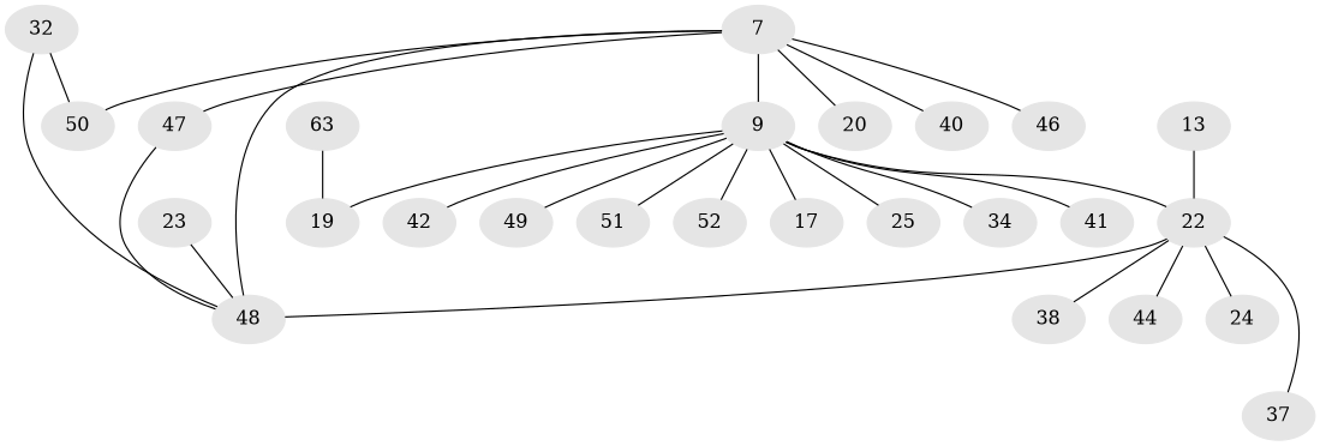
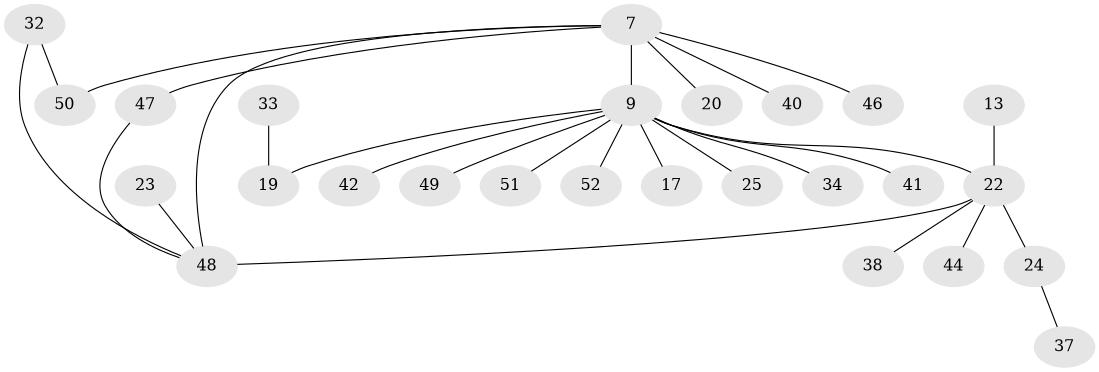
  graph {
    node [color=gray90 style=filled]
    7 [super="+5"]
    9 [super="+6"]
    20 [super="+11"]
    40 [super="+27+35"]
    46
    47 [super="+36+43"]
    48 [super="+18+28+30"]
    50
    17
    19
    22 [super="+14+10"]
    25 [super="+15"]
    34
    41 [super="+39"]
    42 [super="+21"]
    49 [super="+45"]
    51
    52
    24
    37
    38
    44
    13
    23 [super="+16"]
    32 [super="+31"]
-   33 [label=63]
+   33
    7 -- 9 [weight=4]
    7 -- 20
    7 -- 40
    7 -- 46
    7 -- 47
    7 -- 48
    7 -- 50
    9 -- 17
    9 -- 19
    9 -- 22 [weight=4]
    9 -- 25
    9 -- 34
    9 -- 41
    9 -- 42
    9 -- 49
    9 -- 51
    9 -- 52
    47 -- 48
    22 -- 48 [weight=3]
    22 -- 24
-   22 -- 37
+   24 -- 37
    22 -- 38
    22 -- 44
    13 -- 22
    23 -- 48
    32 -- 48
    32 -- 50
    33 -- 19
  }
